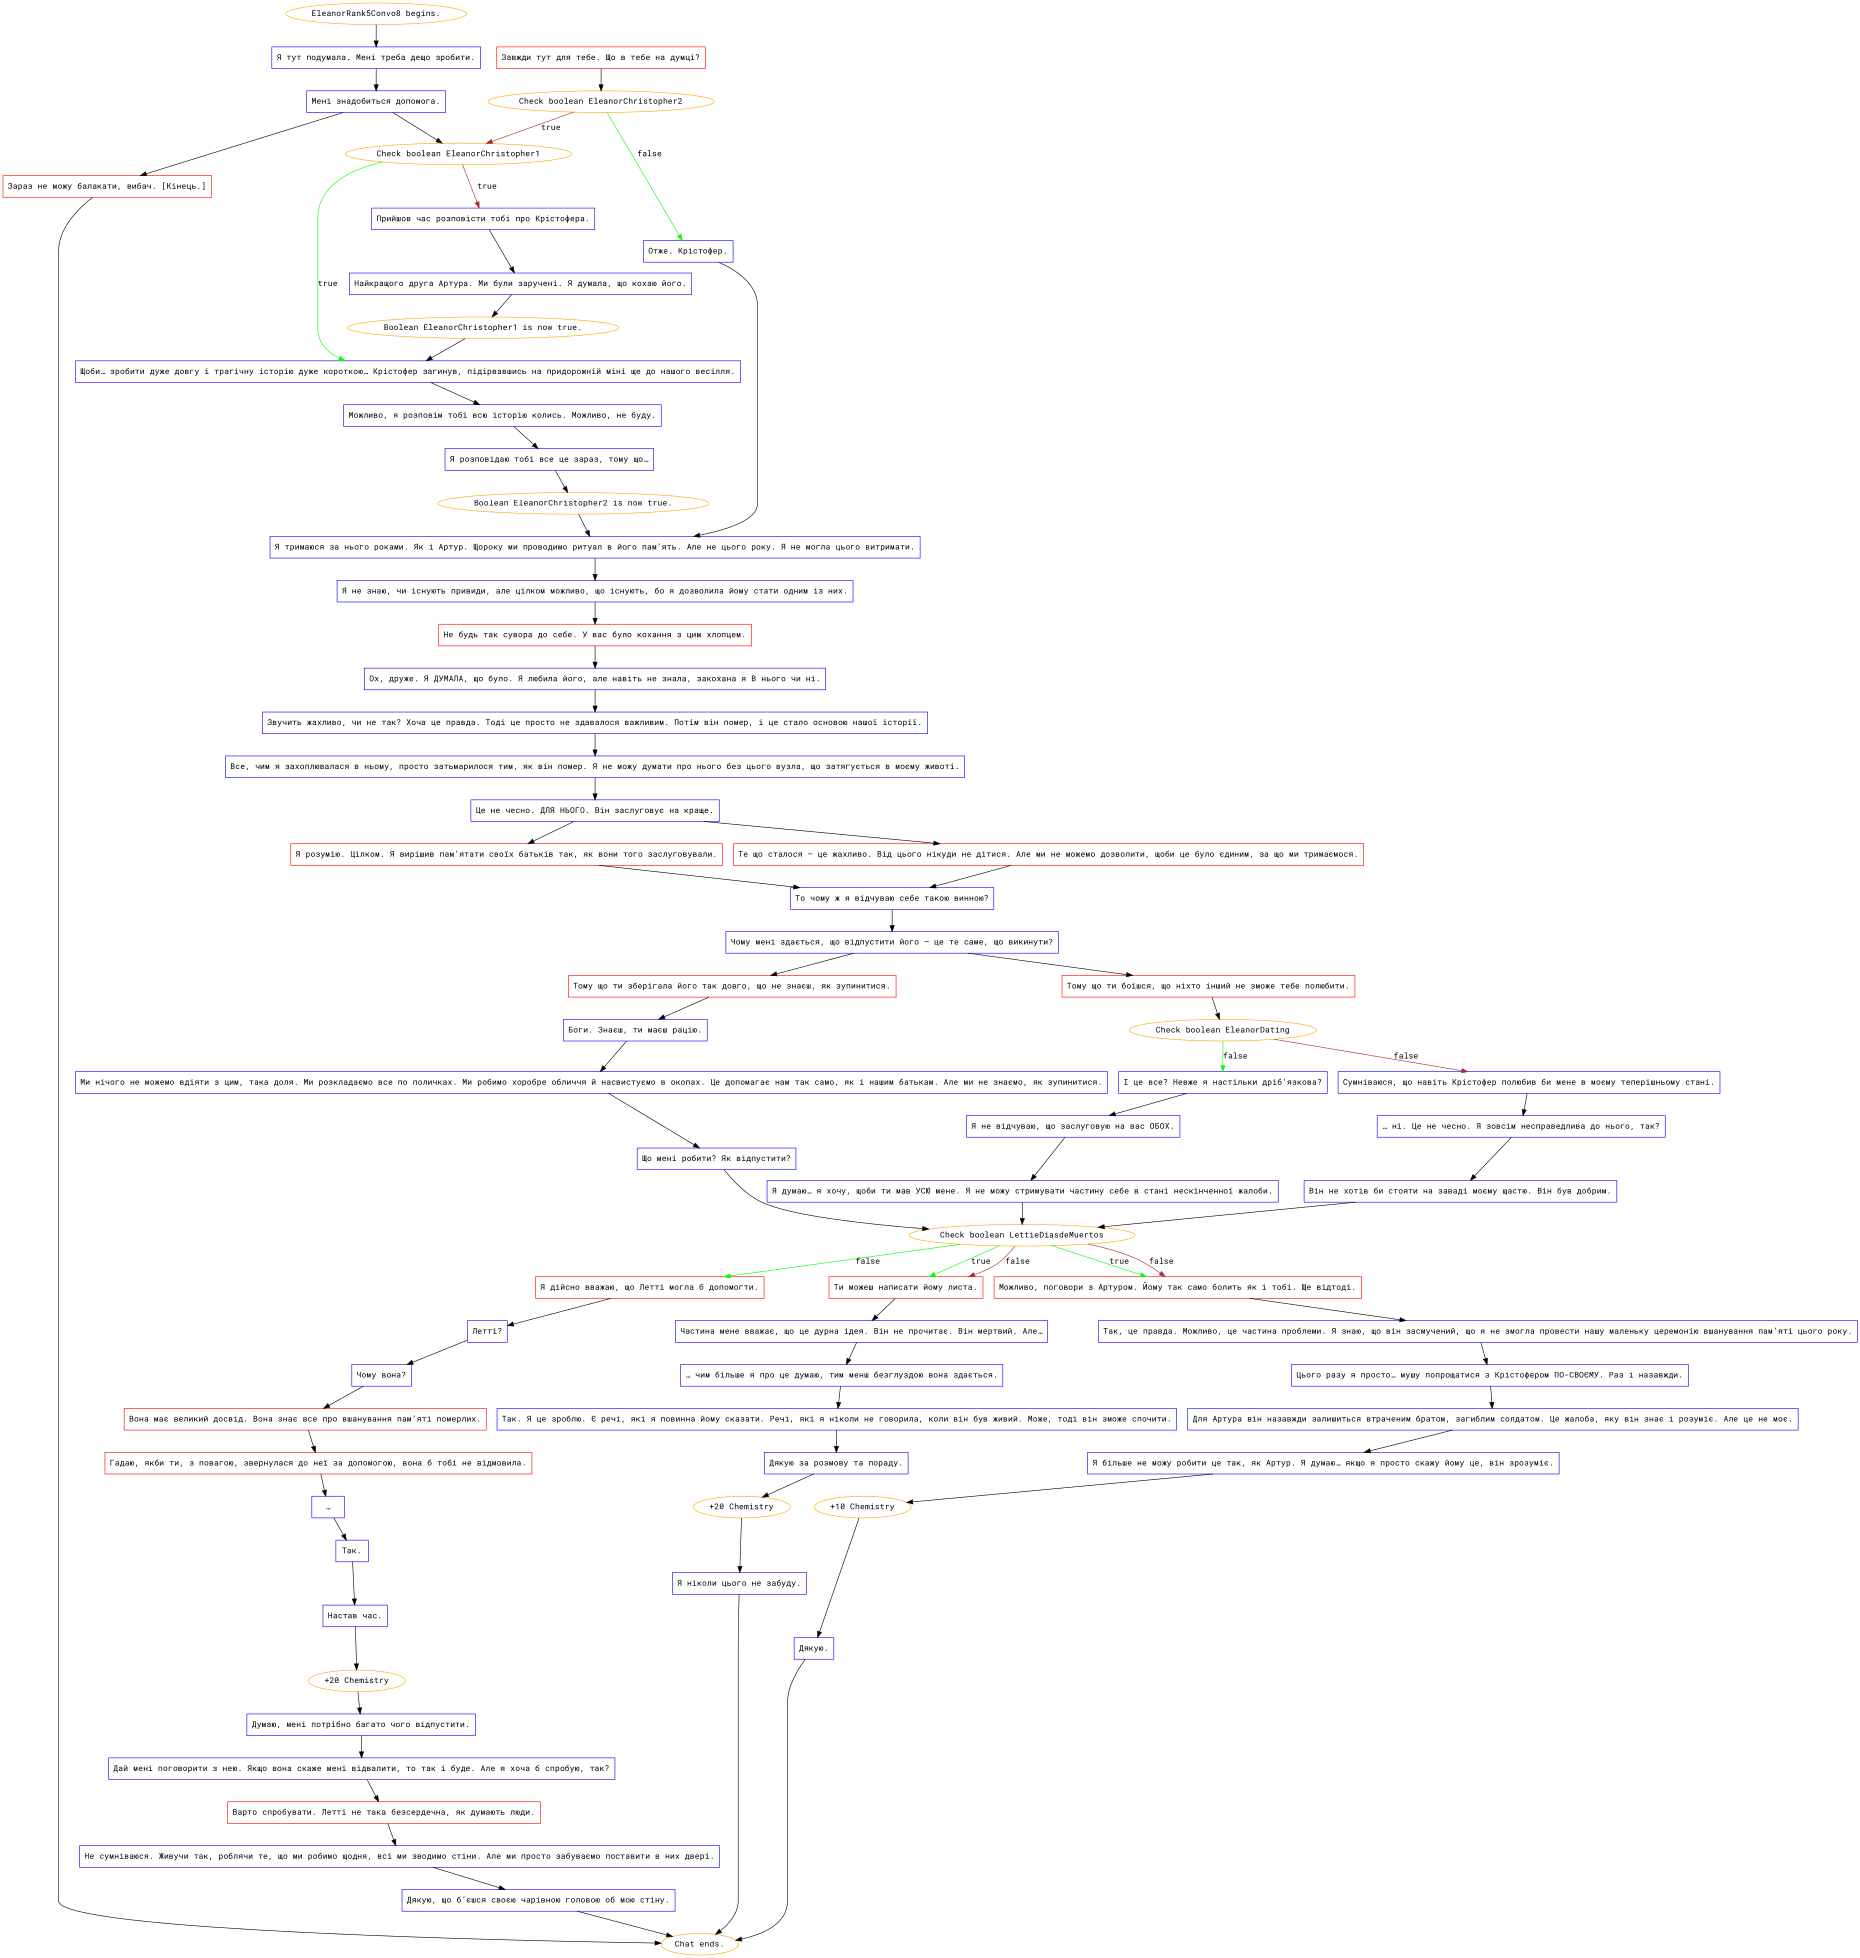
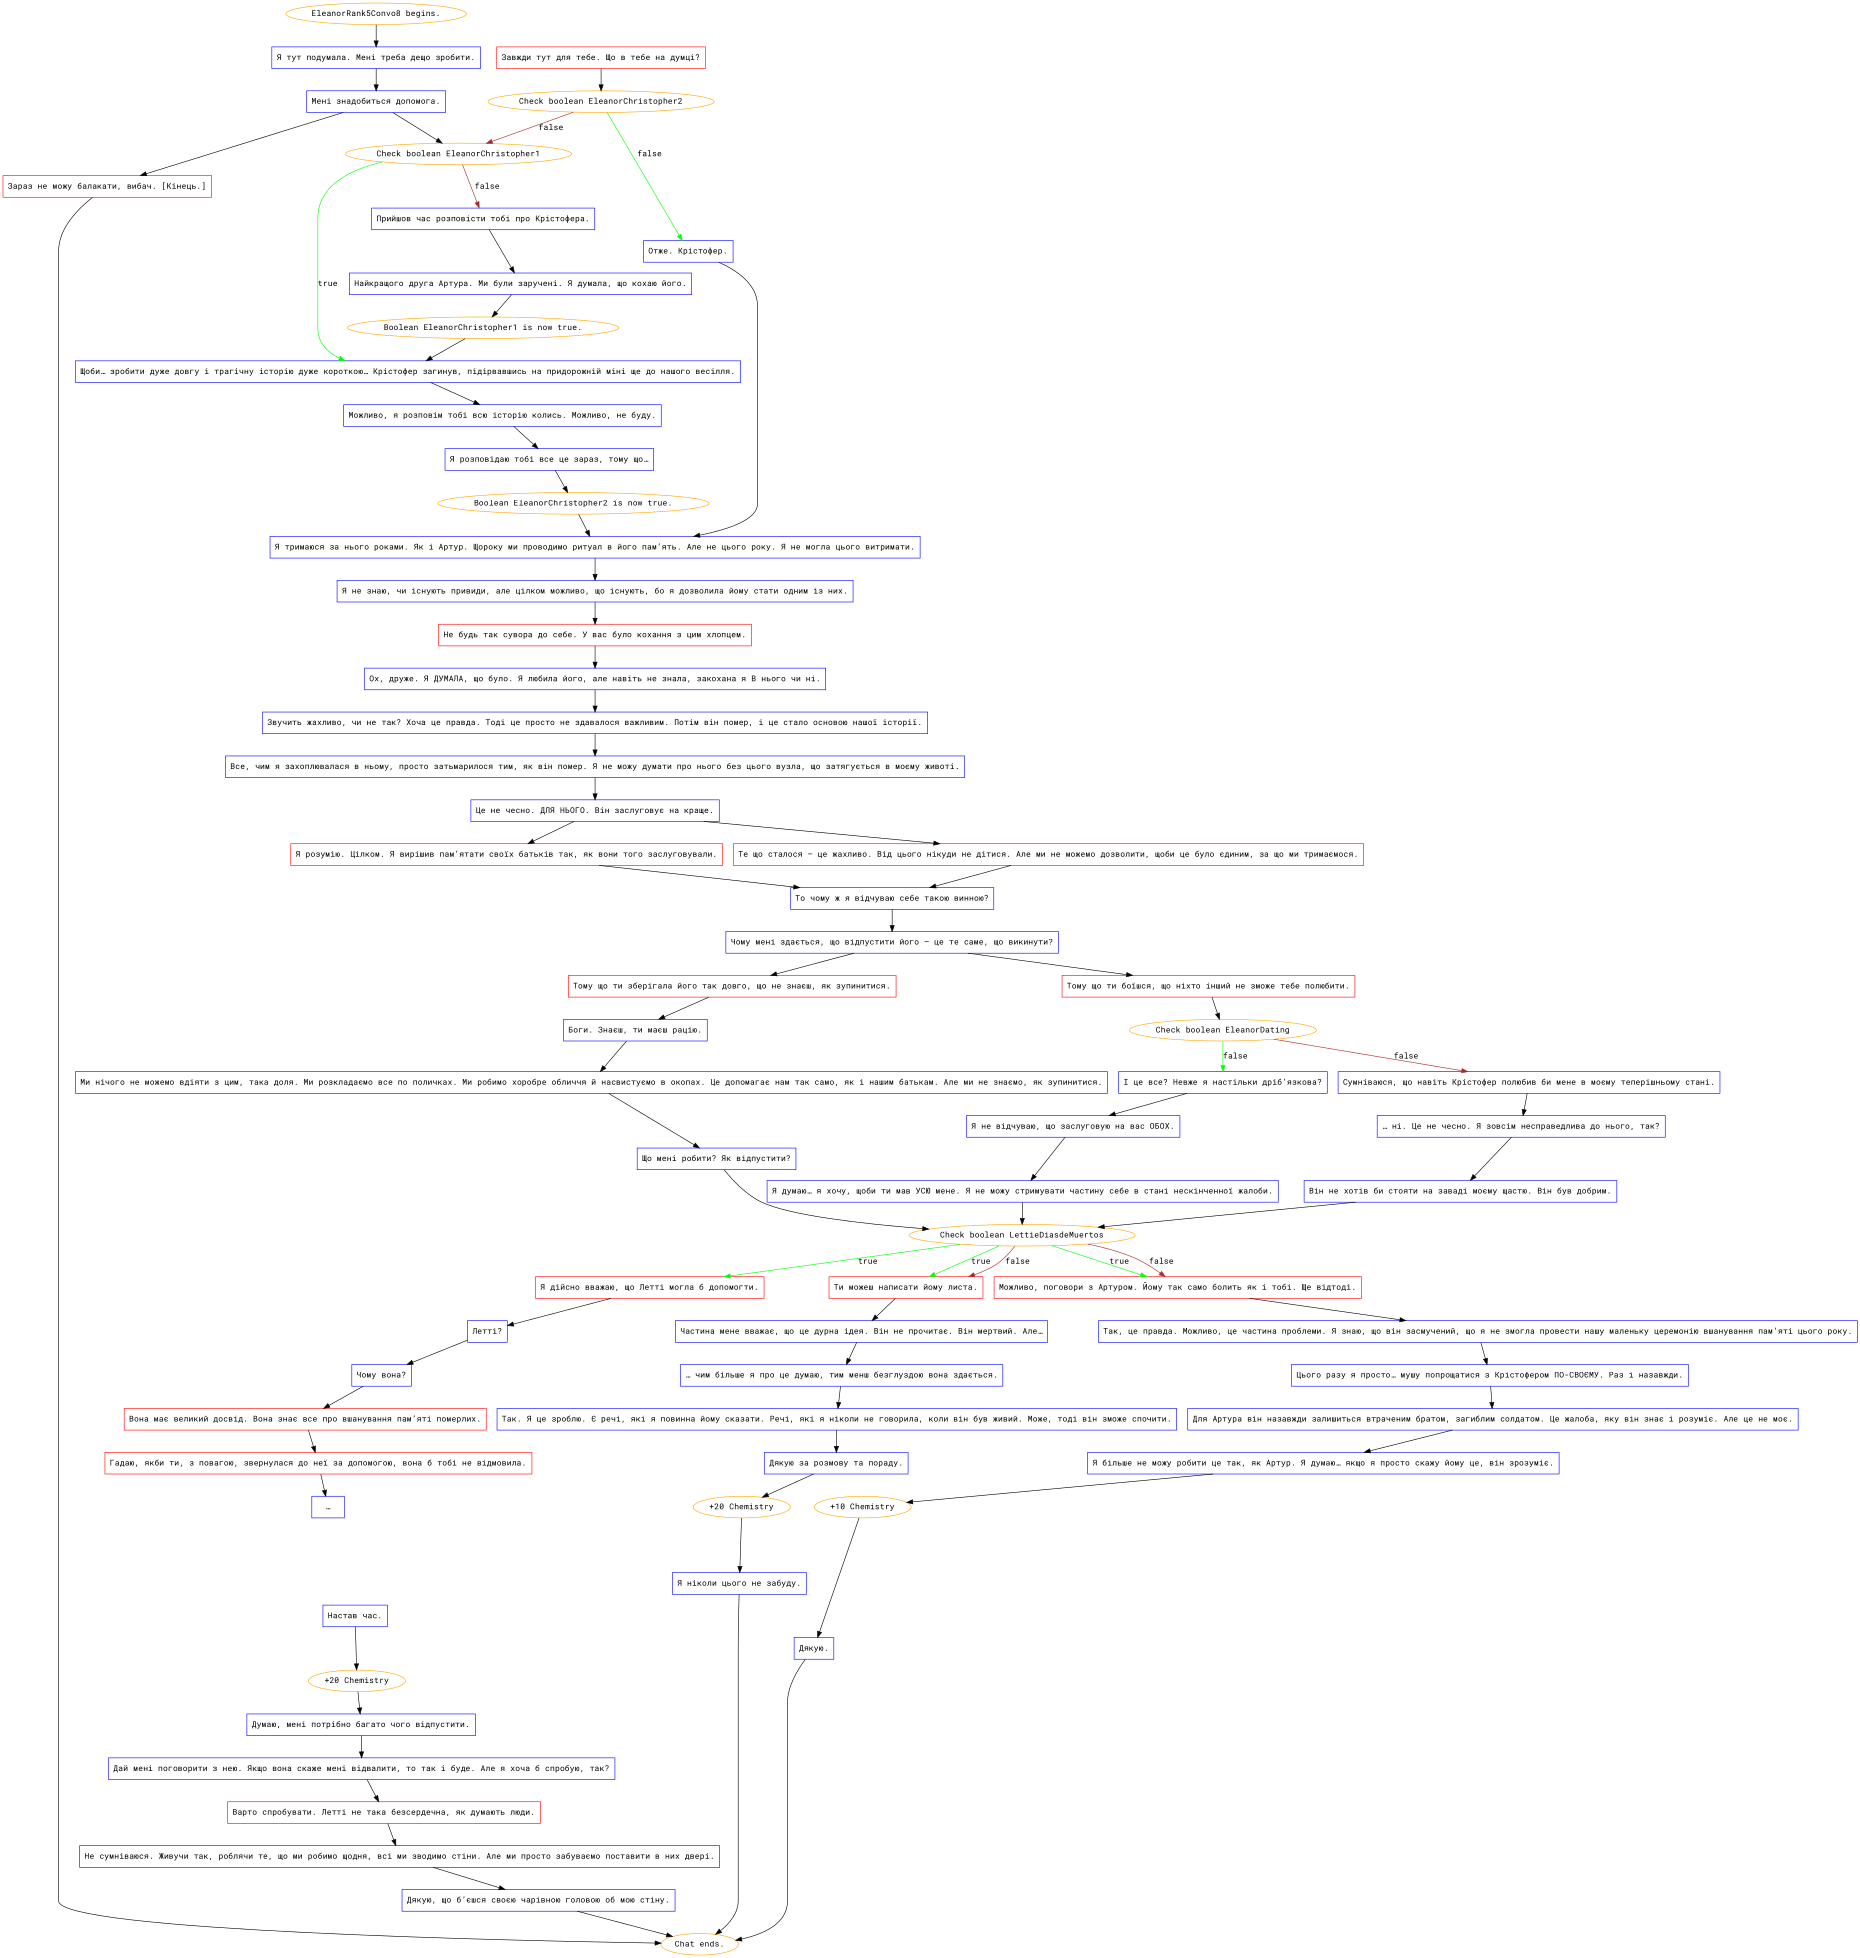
  digraph {
    fontname="Roboto Mono"
    node [color=blue fontname="Roboto Mono" shape=box]
    edge [fontname="Roboto Mono"]
    "EleanorRank5Convo8 begins." [color=orange shape=""]
    n2 [label="Я тут подумала. Мені треба дещо зробити."]
    n3 [label="Мені знадобиться допомога."]
    n4 [color=red label="Зараз не можу балакати, вибач. [Кінець.]"]
    n5 [color=orange label="Check boolean EleanorChristopher1" shape=""]
    n6 [color=red label="Завжди тут для тебе. Що в тебе на думці?"]
    n7 [color=orange label="Check boolean EleanorChristopher2" shape=""]
    "Chat ends." [color=orange shape=""]
    n9 [label="Отже. Крістофер."]
    n10 [label="Я тримаюся за нього роками. Як і Артур. Щороку ми проводимо ритуал в його пам’ять. Але не цього року. Я не могла цього витримати."]
    n11 [label="Щоби… зробити дуже довгу і трагічну історію дуже короткою… Крістофер загинув, підірвавшись на придорожній міні ще до нашого весілля."]
    n12 [label="Прийшов час розповісти тобі про Крістофера."]
    n13 [label="Я не знаю, чи існують привиди, але цілком можливо, що існують, бо я дозволила йому стати одним із них."]
    n14 [label="Можливо, я розповім тобі всю історію колись. Можливо, не буду."]
    n15 [label="Найкращого друга Артура. Ми були заручені. Я думала, що кохаю його."]
    n16 [color=red label="Не будь так сувора до себе. У вас було кохання з цим хлопцем."]
    n17 [label="Я розповідаю тобі все це зараз, тому що…"]
    n18 [color=orange label="Boolean EleanorChristopher1 is now true." shape=""]
    n19 [label="Ох, друже. Я ДУМАЛА, що було. Я любила його, але навіть не знала, закохана я В нього чи ні."]
    n20 [color=orange label="Boolean EleanorChristopher2 is now true." shape=""]
    n21 [label="Звучить жахливо, чи не так? Хоча це правда. Тоді це просто не здавалося важливим. Потім він помер, і це стало основою нашої історії."]
    n22 [label="Все, чим я захоплювалася в ньому, просто затьмарилося тим, як він помер. Я не можу думати про нього без цього вузла, що затягується в моєму животі."]
    n23 [label="Це не чесно. ДЛЯ НЬОГО. Він заслуговує на краще."]
    n24 [color=red label="Я розумію. Цілком. Я вирішив пам’ятати своїх батьків так, як вони того заслуговували."]
    n25 [color=red label="Те що сталося — це жахливо. Від цього нікуди не дітися. Але ми не можемо дозволити, щоби це було єдиним, за що ми тримаємося."]
    n26 [label="То чому ж я відчуваю себе такою винною?"]
    n27 [label="Чому мені здається, що відпустити його — це те саме, що викинути?"]
    n28 [color=red label="Тому що ти зберігала його так довго, що не знаєш, як зупинитися."]
    n29 [color=red label="Тому що ти боїшся, що ніхто інший не зможе тебе полюбити."]
    n30 [label="Боги. Знаєш, ти маєш рацію."]
    n31 [color=orange label="Check boolean EleanorDating" shape=""]
    n32 [label="Ми нічого не можемо вдіяти з цим, така доля. Ми розкладаємо все по поличках. Ми робимо хоробре обличчя й насвистуємо в окопах. Це допомагає нам так само, як і нашим батькам. Але ми не знаємо, як зупинитися."]
    n33 [label="І це все? Невже я настільки дріб’язкова?"]
    n34 [label="Сумніваюся, що навіть Крістофер полюбив би мене в моєму теперішньому стані."]
    n35 [label="Що мені робити? Як відпустити?"]
    n36 [label="Я не відчуваю, що заслуговую на вас ОБОХ."]
    n37 [label="… ні. Це не чесно. Я зовсім несправедлива до нього, так?"]
    n38 [color=orange label="Check boolean LettieDiasdeMuertos" shape=""]
    n39 [label="Я думаю… я хочу, щоби ти мав УСЮ мене. Я не можу стримувати частину себе в стані нескінченної жалоби."]
    n40 [label="Він не хотів би стояти на заваді моєму щастю. Він був добрим."]
    n41 [color=red label="Я дійсно вважаю, що Летті могла б допомогти."]
    n42 [color=red label="Ти можеш написати йому листа."]
    n43 [color=red label="Можливо, поговори з Артуром. Йому так само болить як і тобі. Ще відтоді."]
    n44 [label="Летті?"]
    n45 [label="Частина мене вважає, що це дурна ідея. Він не прочитає. Він мертвий. Але…"]
    n46 [label="Так, це правда. Можливо, це частина проблеми. Я знаю, що він засмучений, що я не змогла провести нашу маленьку церемонію вшанування пам’яті цього року."]
    n47 [label="Чому вона?"]
    n48 [label="… чим більше я про це думаю, тим менш безглуздою вона здається."]
    n49 [label="Цього разу я просто… мушу попрощатися з Крістофером ПО-СВОЄМУ. Раз і назавжди."]
    n50 [color=red label="Вона має великий досвід. Вона знає все про вшанування пам’яті померлих."]
    n51 [label="Так. Я це зроблю. Є речі, які я повинна йому сказати. Речі, які я ніколи не говорила, коли він був живий. Може, тоді він зможе спочити."]
    n52 [label="Для Артура він назавжди залишиться втраченим братом, загиблим солдатом. Це жалоба, яку він знає і розуміє. Але це не моє."]
    n53 [color=red label="Гадаю, якби ти, з повагою, звернулася до неї за допомогою, вона б тобі не відмовила."]
    n54 [label="Дякую за розмову та пораду."]
    n55 [label="Я більше не можу робити це так, як Артур. Я думаю… якщо я просто скажу йому це, він зрозуміє."]
    n56 [label="…"]
    n57 [color=orange label="+20 Chemistry" shape=""]
    n58 [color=orange label="+10 Chemistry" shape=""]
-   n59 [label="Так."]
    n60 [label="Я ніколи цього не забуду."]
    n61 [label="Дякую."]
    n62 [label="Настав час."]
    n63 [color=orange label="+20 Chemistry" shape=""]
    n64 [label="Думаю, мені потрібно багато чого відпустити."]
    n65 [label="Дай мені поговорити з нею. Якщо вона скаже мені відвалити, то так і буде. Але я хоча б спробую, так?"]
    n66 [color=red label="Варто спробувати. Летті не така безсердечна, як думають люди."]
    n67 [label="Не сумніваюся. Живучи так, роблячи те, що ми робимо щодня, всі ми зводимо стіни. Але ми просто забуваємо поставити в них двері."]
    n68 [label="Дякую, що б’єшся своєю чарівною головою об мою стіну."]
    "EleanorRank5Convo8 begins." -> n2
    n2 -> n3
    n3 -> n4
    n3 -> n5
    n4 -> "Chat ends."
    n5 -> n11 [color=green label=true]
-   n5 -> n12 [color=brown label=true]
+   n5 -> n12 [color=brown label=false]
    n6 -> n7
-   n7 -> n5 [color=brown label=true]
+   n7 -> n5 [color=brown label=false]
    n7 -> n9 [color=green label=false]
    n9 -> n10
    n10 -> n13
    n11 -> n14
    n12 -> n15
    n13 -> n16
    n14 -> n17
    n15 -> n18
    n16 -> n19
    n17 -> n20
    n18 -> n11
    n19 -> n21
    n20 -> n10
    n21 -> n22
    n22 -> n23
    n23 -> n24
    n23 -> n25
    n24 -> n26
    n25 -> n26
    n26 -> n27
    n27 -> n28
    n27 -> n29
    n28 -> n30
    n29 -> n31
    n30 -> n32
    n31 -> n33 [color=green label=false]
    n31 -> n34 [color=brown label=false]
    n32 -> n35
    n33 -> n36
    n34 -> n37
    n35 -> n38
    n36 -> n39
    n37 -> n40
-   n38 -> n41 [color=green label=false]
+   n38 -> n41 [color=green label=true]
    n38 -> n42 [color=green label=true]
    n38 -> n42 [color=brown label=false]
    n38 -> n43 [color=green label=true]
    n38 -> n43 [color=brown label=false]
    n39 -> n38
    n40 -> n38
    n41 -> n44
    n42 -> n45
    n43 -> n46
    n44 -> n47
    n45 -> n48
    n46 -> n49
    n47 -> n50
    n48 -> n51
    n49 -> n52
    n50 -> n53
    n51 -> n54
    n52 -> n55
    n53 -> n56
    n54 -> n57
    n55 -> n58
-   n56 -> n59
    n57 -> n60
    n58 -> n61
-   n59 -> n62
    n60 -> "Chat ends."
    n61 -> "Chat ends."
    n62 -> n63
    n63 -> n64
    n64 -> n65
    n65 -> n66
    n66 -> n67
    n67 -> n68
    n68 -> "Chat ends."
  }
